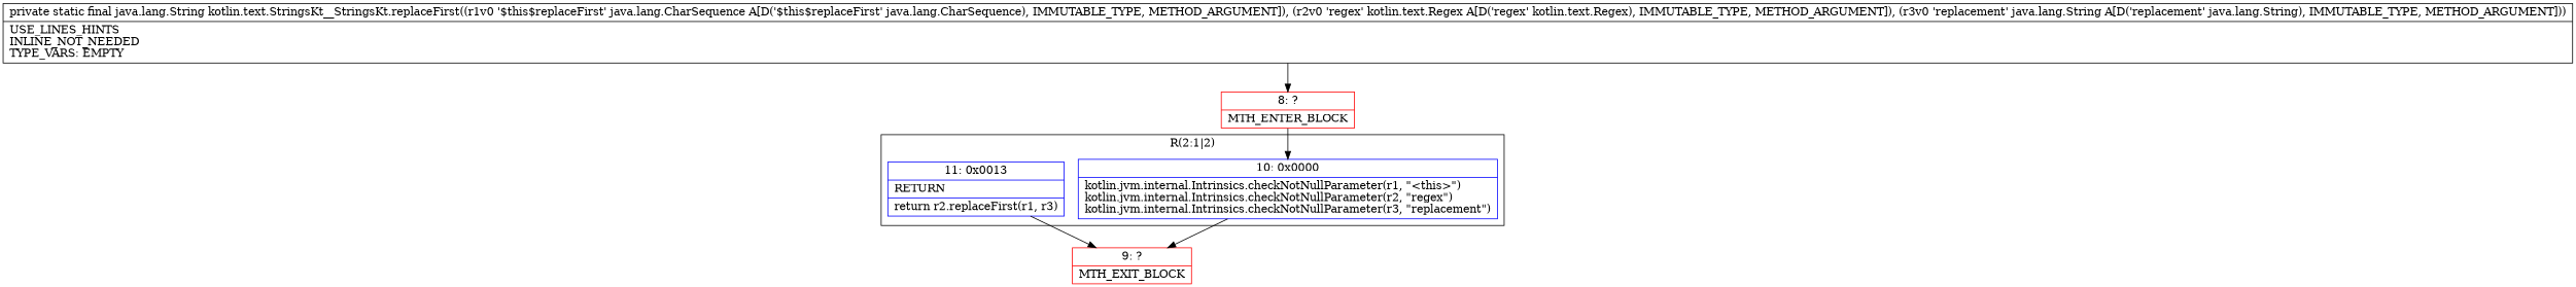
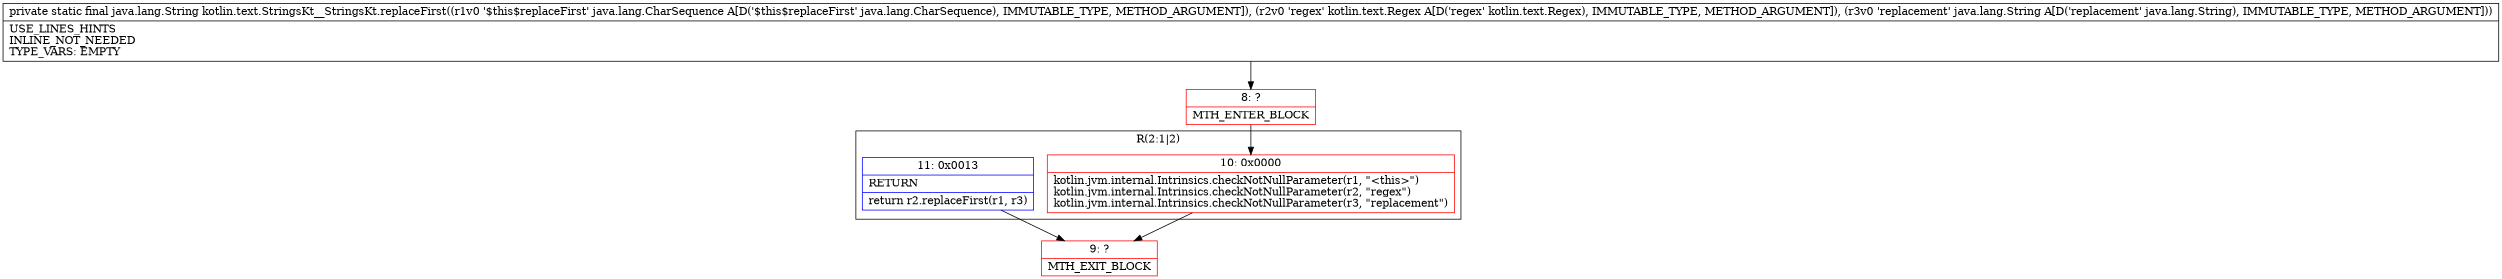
  digraph {
    node [color=blue shape=record]
-   n1 [label="{10\:\ 0x0000|kotlin.jvm.internal.Intrinsics.checkNotNullParameter(r1, \"\<this\>\")\lkotlin.jvm.internal.Intrinsics.checkNotNullParameter(r2, \"regex\")\lkotlin.jvm.internal.Intrinsics.checkNotNullParameter(r3, \"replacement\")\l}"]
+   n1 [color=red label="{10\:\ 0x0000|kotlin.jvm.internal.Intrinsics.checkNotNullParameter(r1, \"\<this\>\")\lkotlin.jvm.internal.Intrinsics.checkNotNullParameter(r2, \"regex\")\lkotlin.jvm.internal.Intrinsics.checkNotNullParameter(r3, \"replacement\")\l}"]
    n2 [label="{11\:\ 0x0013|RETURN\l|return r2.replaceFirst(r1, r3)\l}"]
    n3 [color=red label="{9\:\ ?|MTH_EXIT_BLOCK\l}"]
    n4 [color=red label="{8\:\ ?|MTH_ENTER_BLOCK\l}"]
    n5 [label="{private static final java.lang.String kotlin.text.StringsKt__StringsKt.replaceFirst((r1v0 '$this$replaceFirst' java.lang.CharSequence A[D('$this$replaceFirst' java.lang.CharSequence), IMMUTABLE_TYPE, METHOD_ARGUMENT]), (r2v0 'regex' kotlin.text.Regex A[D('regex' kotlin.text.Regex), IMMUTABLE_TYPE, METHOD_ARGUMENT]), (r3v0 'replacement' java.lang.String A[D('replacement' java.lang.String), IMMUTABLE_TYPE, METHOD_ARGUMENT]))  | USE_LINES_HINTS\lINLINE_NOT_NEEDED\lTYPE_VARS: EMPTY\l}" color=""]
    subgraph cluster_1 {
      label="R(2:1|2)"
      n1
      n2
    }
    n1 -> n3
    n2 -> n3
    n4 -> n1
    n5 -> n4
  }
